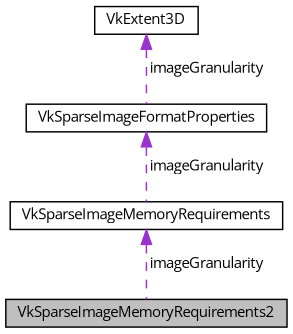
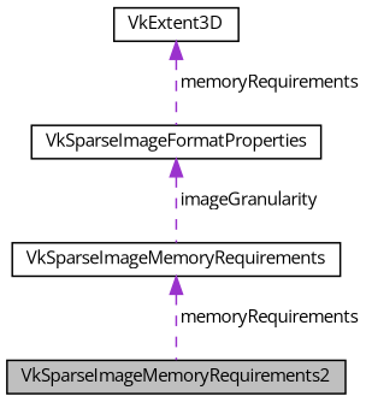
  digraph {
    fontname="Open Sans"
    node [color=black fillcolor=white fontname="Open Sans" fontsize=10 shape=record style=filled]
    edge [color=darkorchid3 dir=back fontname="Open Sans" fontsize=10 labelfontname=Helvetica labelfontsize=10 style=dashed]
    n1 [fillcolor=grey75 fontcolor=black height=0.2 label=VkSparseImageMemoryRequirements2 width=0.4]
    n2 [height=0.2 label=VkSparseImageMemoryRequirements width=0.4]
    n3 [height=0.2 label=VkSparseImageFormatProperties width=0.4]
    n4 [height=0.2 label=VkExtent3D width=0.4]
-   n2 -> n1 [label=" imageGranularity"]
+   n2 -> n1 [label=" memoryRequirements"]
    n3 -> n2 [label=" imageGranularity"]
-   n4 -> n3 [label=" imageGranularity"]
+   n4 -> n3 [label=" memoryRequirements"]
  }
